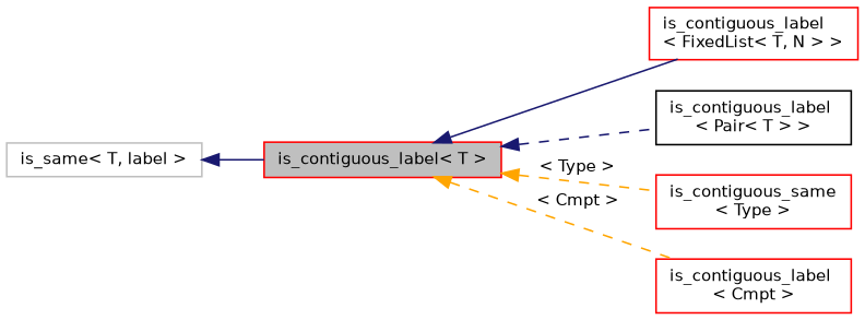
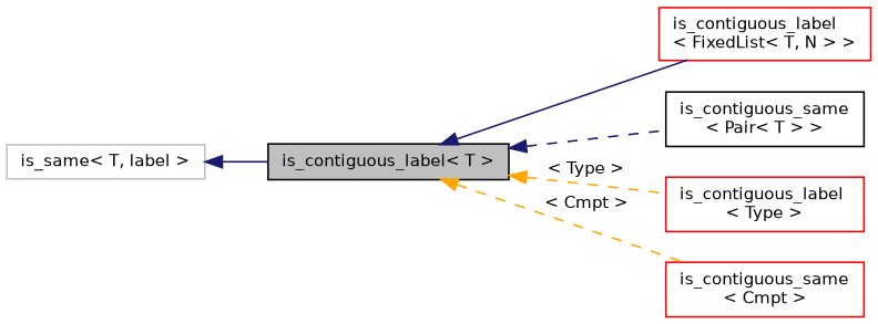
  digraph {
    rankdir=LR
    node [color=red fontname=Helvetica fontsize=10 shape=record]
    edge [color=midnightblue dir=back fontname=Helvetica fontsize=10 labelfontname=Helvetica labelfontsize=10 style=dashed]
-   n1 [fillcolor=grey75 fontcolor=black height=0.2 label="is_contiguous_label\< T \>" style=filled width=0.4]
+   n1 [color=black fillcolor=grey75 fontcolor=black height=0.2 label="is_contiguous_label\< T \>" style=filled width=0.4]
    n2 [height=0.2 label="is_contiguous_label\l\< FixedList\< T, N \> \>" width=0.4]
-   n3 [color=black height=0.2 label="is_contiguous_label\l\< Pair\< T \> \>" width=0.4]
-   n4 [height=0.2 label="is_contiguous_same\l\< Type \>" width=0.4]
-   n5 [height=0.2 label="is_contiguous_label\l\< Cmpt \>" width=0.4]
+   n3 [color=black height=0.2 label="is_contiguous_same\l\< Pair\< T \> \>" width=0.4]
+   n4 [height=0.2 label="is_contiguous_label\l\< Type \>" width=0.4]
+   n5 [height=0.2 label="is_contiguous_same\l\< Cmpt \>" width=0.4]
    n6 [color=grey75 height=0.2 label="is_same\< T, label \>" width=0.4]
    n1 -> n2 [style=solid]
    n1 -> n3
    n1 -> n4 [color=orange label=" \< Type \>"]
    n1 -> n5 [color=orange label=" \< Cmpt \>"]
    n6 -> n1 [style=solid]
  }
